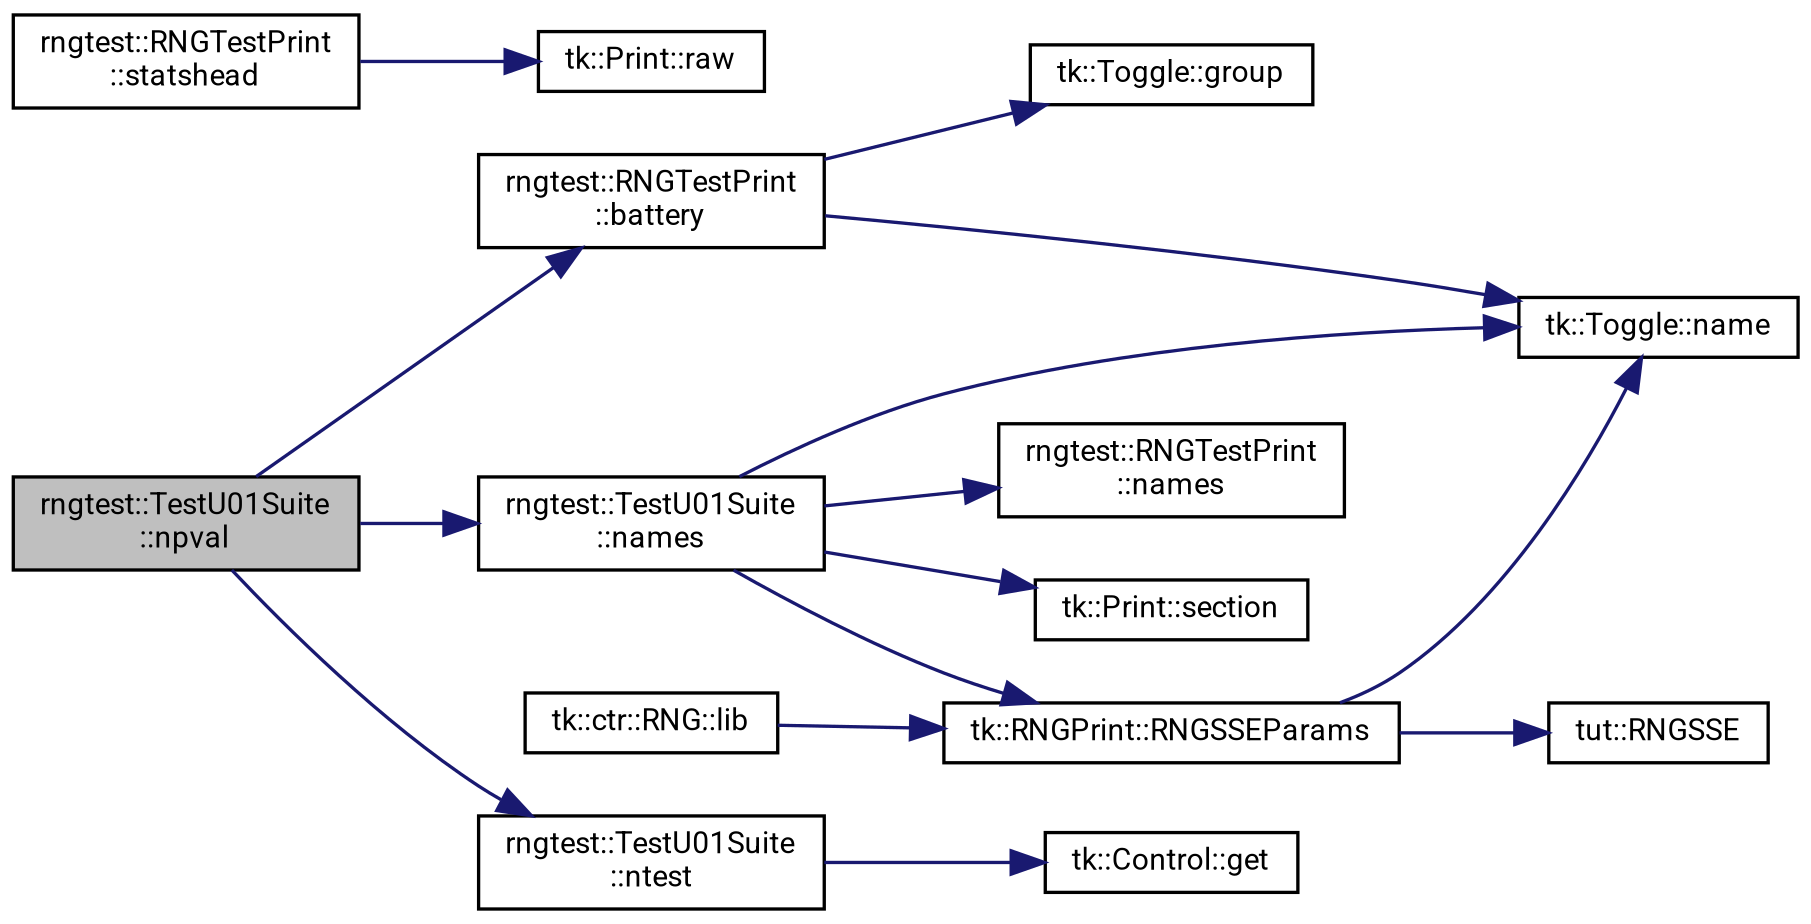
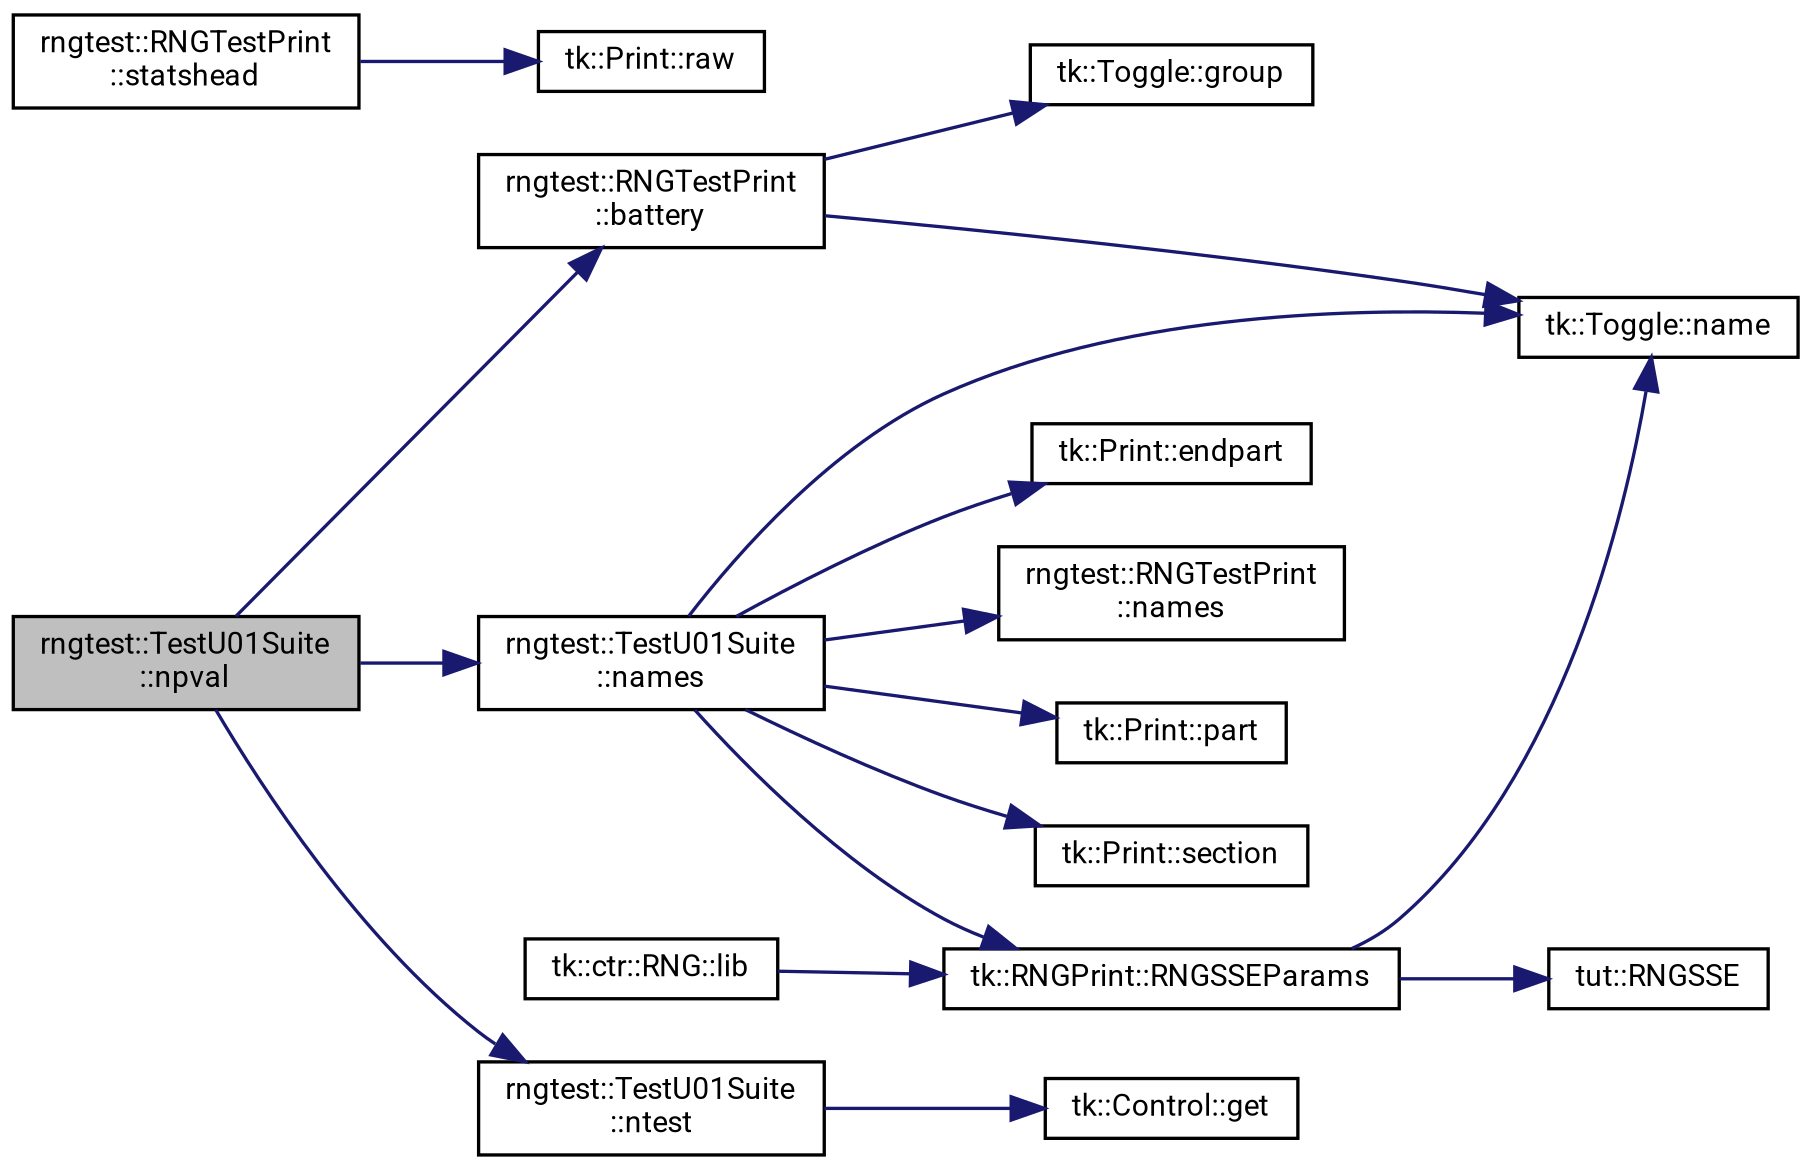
  digraph {
    fontname=Roboto
    rankdir=LR
    node [color=black fontname=Roboto fontsize=9 shape=record]
    edge [color=midnightblue fontname=Roboto fontsize=9 labelfontname="sans-serif" labelfontsize=9 style=solid]
    n1 [fillcolor=grey75 fontcolor=black height=0.2 label="rngtest::TestU01Suite\l::npval" style=filled width=0.4]
    n2 [height=0.2 label="rngtest::RNGTestPrint\l::battery" width=0.4]
    n3 [height=0.2 label="rngtest::TestU01Suite\l::names" width=0.4]
    n4 [height=0.2 label="rngtest::TestU01Suite\l::ntest" width=0.4]
    n5 [height=0.2 label="tk::Toggle::group" width=0.4]
    n6 [height=0.2 label="tk::Toggle::name" width=0.4]
+   n7 [height=0.2 label="tk::Print::endpart" width=0.4]
    n8 [height=0.2 label="rngtest::RNGTestPrint\l::names" width=0.4]
+   n9 [height=0.2 label="tk::Print::part" width=0.4]
    n10 [height=0.2 label="tk::RNGPrint::RNGSSEParams" width=0.4]
    n11 [height=0.2 label="tk::Print::section" width=0.4]
    n12 [height=0.2 label="tk::Control::get" width=0.4]
    n13 [height=0.2 label="tut::RNGSSE" width=0.4]
    n14 [height=0.2 label="rngtest::RNGTestPrint\l::statshead" width=0.4]
    n15 [height=0.2 label="tk::Print::raw" width=0.4]
    n16 [height=0.2 label="tk::ctr::RNG::lib" width=0.4]
    n1 -> n2
    n1 -> n3
    n1 -> n4
    n2 -> n5
    n2 -> n6
    n3 -> n6
+   n3 -> n7
    n3 -> n8
+   n3 -> n9
    n3 -> n10
    n3 -> n11
    n4 -> n12
    n10 -> n6
    n10 -> n13
    n14 -> n15
    n16 -> n10
  }
